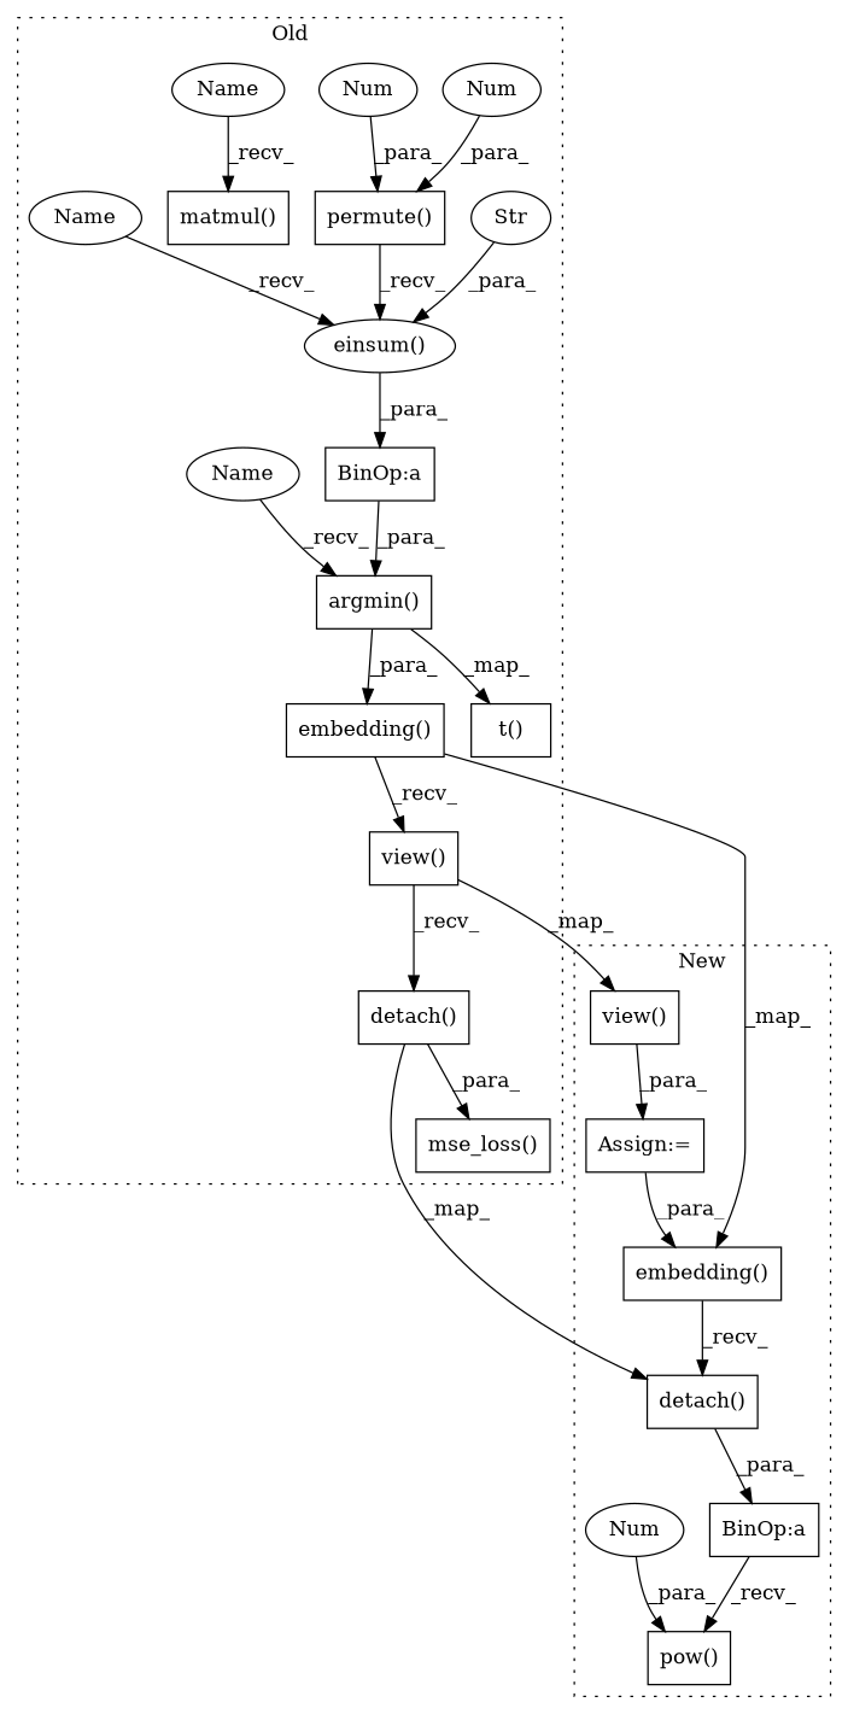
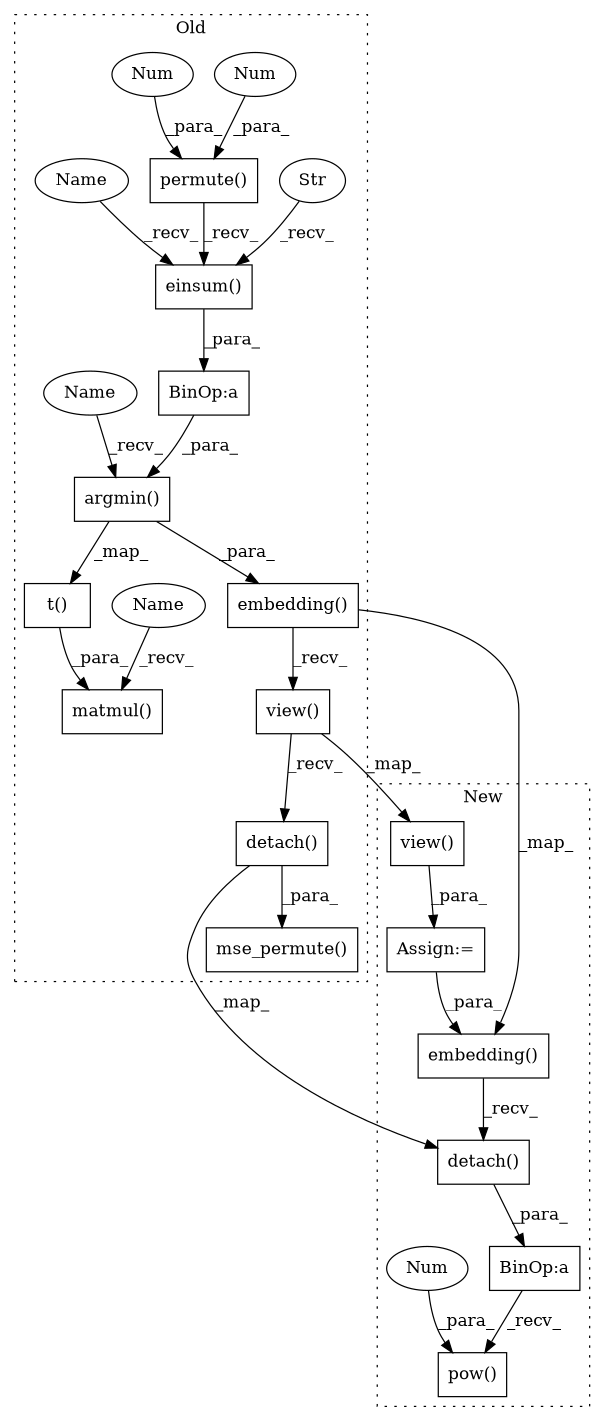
  digraph {
    node [a=75 l=1 shape=box]
    n1 [l="30,1" label="permute()" s="3897,3930"]
    n2 [l="13,1" label="matmul()" s="4494,4533"]
    n3 [l="38,1" label="view()" s="4013,4058"]
    n4 [a=82 l=111 label="BinOp:a" s=3729]
-   n5 [l="11,1" label="mse_loss()" s="5218,5244"]
-   n6 [l="13,1" label="einsum()" s="3858,3931" shape=ellipse]
+   n5 [l="11,1" label="mse_permute()" s="5218,5244"]
+   n6 [l="13,1" label="einsum()" s="3858,3931"]
    n7 [a=66 l=11 label=Str s=3871 shape=ellipse]
    n8 [l="15,1" label="embedding()" s="4013,4044"]
    n9 [a=76 label=Num s=3927 shape=ellipse]
    n10 [a=76 label=Num s=3929 shape=ellipse]
    n11 [l="13,8" label="argmin()" s="3976,3990"]
    n12 [l=12 label="detach()" s=5229]
    n13 [l=13 label="t()" s=4507]
    n14 [a=87 l=5 label=Name s=4494 shape=ellipse]
    n15 [a=87 l=5 label=Name s=3858 shape=ellipse]
    n16 [a=87 l=5 label=Name s=3976 shape=ellipse]
    n17 [l="23,1" label="pow()" s="9561,9585"]
    n18 [l="22,13" label="view()" s="8463,8486"]
    n19 [a=82 l=3 label="BinOp:a" s=9574]
    n20 [l="15,1" label="embedding()" s="8514,8545"]
    n21 [a=76 label=Num s=9584 shape=ellipse]
    n22 [l=12 label="detach()" s=9562]
    n23 [a=68 l=3 label="Assign:=" s=8460]
    subgraph cluster_1 {
      label=Old
      style=dotted
      n1
      n2
      n3
      n4
      n5
      n6
      n7
      n8
      n9
      n10
      n11
      n12
      n13
      n14
      n15
      n16
    }
    subgraph cluster_2 {
      label=New
      style=dotted
      n17
      n18
      n19
      n20
      n21
      n22
      n23
    }
    n1 -> n6 [label=_recv_]
    n3 -> n12 [label=_recv_]
    n3 -> n18 [label=_map_]
    n4 -> n11 [label=_para_]
    n6 -> n4 [label=_para_]
-   n7 -> n6 [label=_para_]
+   n7 -> n6 [label=_recv_]
    n8 -> n3 [label=_recv_]
    n8 -> n20 [label=_map_]
    n9 -> n1 [label=_para_]
    n10 -> n1 [label=_para_]
    n11 -> n8 [label=_para_]
    n11 -> n13 [label=_map_]
    n12 -> n5 [label=_para_]
    n12 -> n22 [label=_map_]
+   n13 -> n2 [label=_para_]
    n14 -> n2 [label=_recv_]
    n15 -> n6 [label=_recv_]
    n16 -> n11 [label=_recv_]
    n18 -> n23 [label=_para_]
    n19 -> n17 [label=_recv_]
    n20 -> n22 [label=_recv_]
    n21 -> n17 [label=_para_]
    n22 -> n19 [label=_para_]
    n23 -> n20 [label=_para_]
  }
